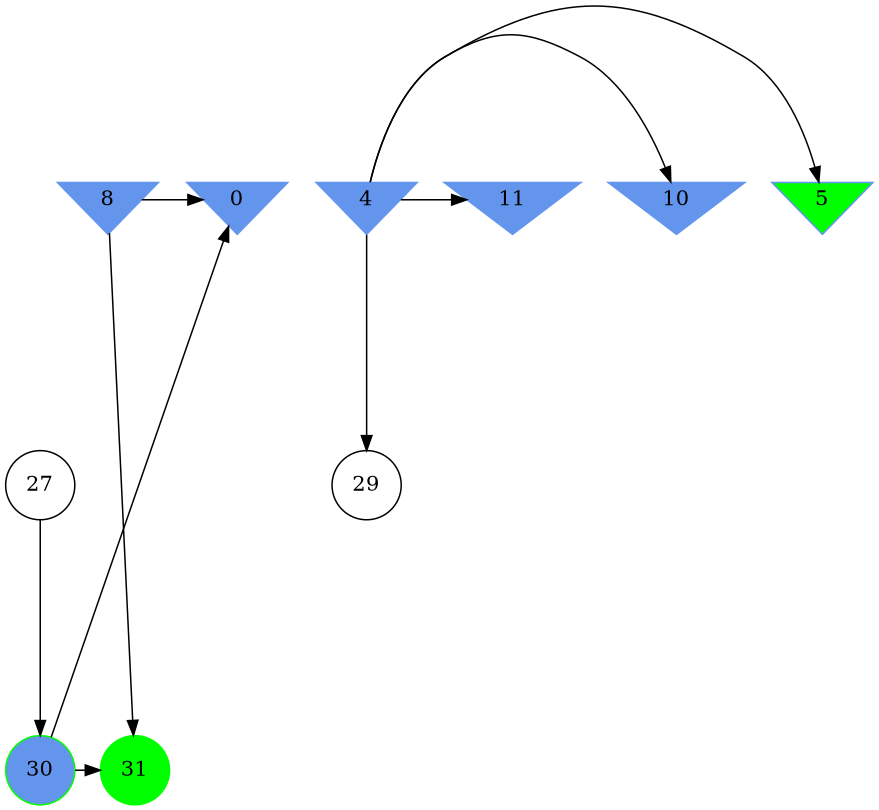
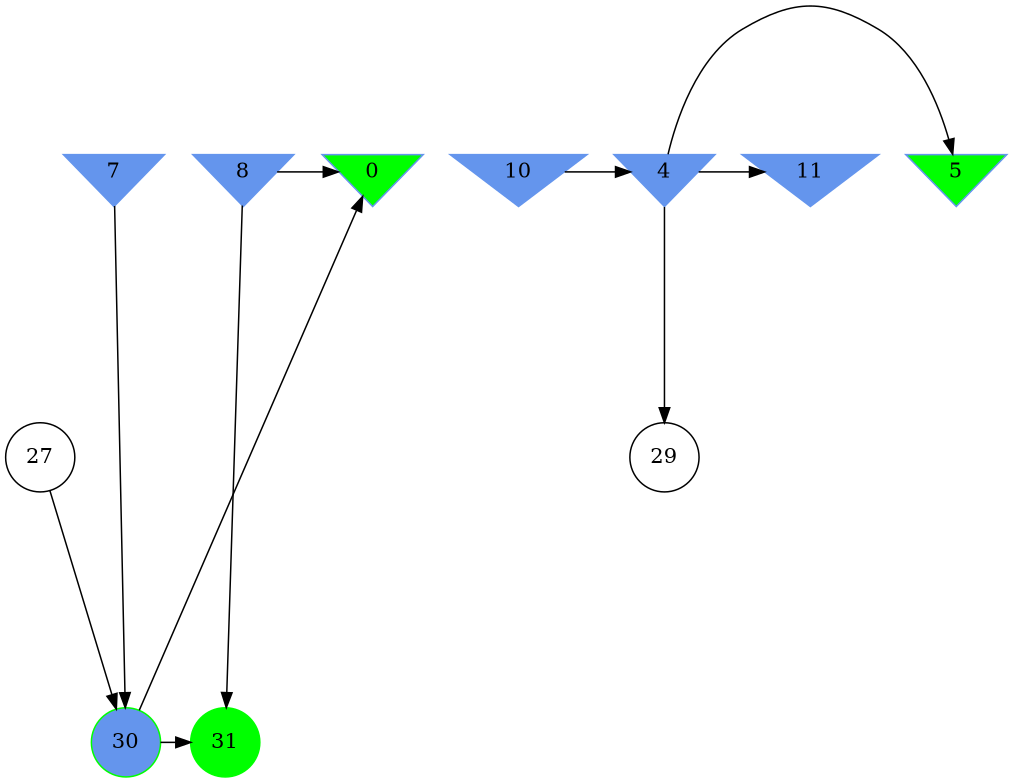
  digraph {
    ranksep=2.0
    node [color=cornflowerblue shape=invtriangle style=filled]
-   0
+   0 [fillcolor=green]
    4
    5 [fillcolor=green]
+   7
    8
    10
    11
    27 [color=black shape=circle style=""]
    29 [color=black shape=circle style=""]
    30 [color=green fillcolor=cornflowerblue shape=circle]
    31 [color=green shape=circle]
    subgraph sub_1 {
      rank=same
      0
      4
      5
+     7
      8
      10
      11
    }
    subgraph sub_2 {
      rank=same
      27
      29
    }
    subgraph sub_3 {
      rank=same
      30
      31
    }
    4 -> 5
-   4 -> 10
+   10 -> 4
    4 -> 11
    4 -> 29
+   7 -> 30
    8 -> 0
    8 -> 31
    27 -> 30
    30 -> 0
    30 -> 31
  }
